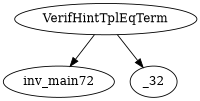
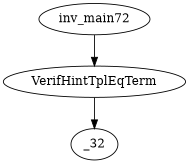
  digraph {
    n1 [label=inv_main72]
    n2 [label=VerifHintTplEqTerm]
    n3 [label=_32]
-   n2 -> n1
+   n1 -> n2
    n2 -> n3
  }
